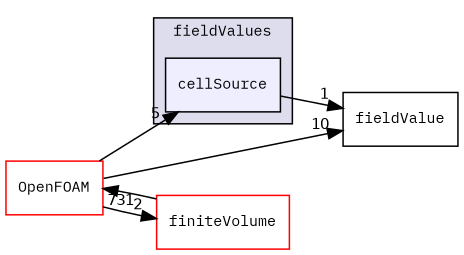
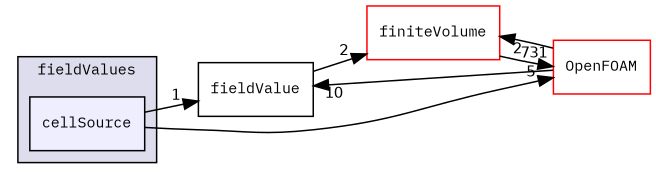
  digraph {
    compound=true
    fontname="IBM Plex Mono"
    rankdir=LR
    node [fontname="IBM Plex Mono" fontsize=10 shape=box]
    edge [fontname="IBM Plex Mono" headlabel=2 labeldistance=1.5 labelfontname=Helvetica labelfontsize=10]
    n1 [fillcolor="#eeeeff" label=cellSource pencolor=black style=filled]
    n2 [label=fieldValue]
    n3 [color=red label=OpenFOAM]
    n4 [color=red label=finiteVolume]
    subgraph cluster_1 {
      bgcolor="#ddddee"
      fontsize=10
      label=fieldValues
      pencolor=black
      n1
    }
    n1 -> n2 [headlabel=1]
-   n3 -> n1 [headlabel=5]
+   n1 -> n3 [headlabel=5]
+   n2 -> n4
    n3 -> n2 [headlabel=10]
    n3 -> n4
    n4 -> n3 [headlabel=731]
  }
